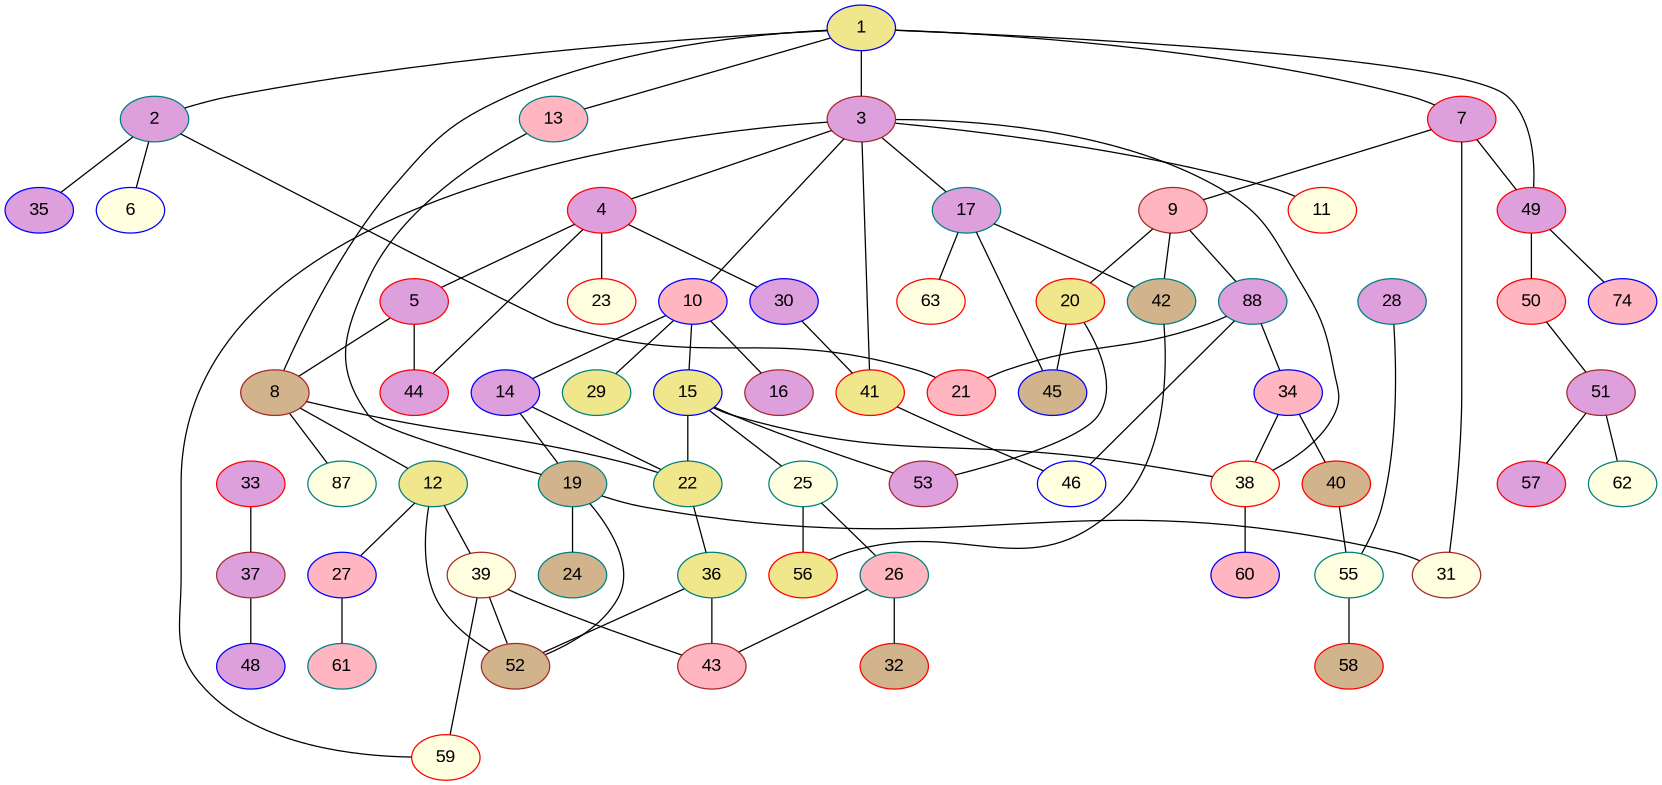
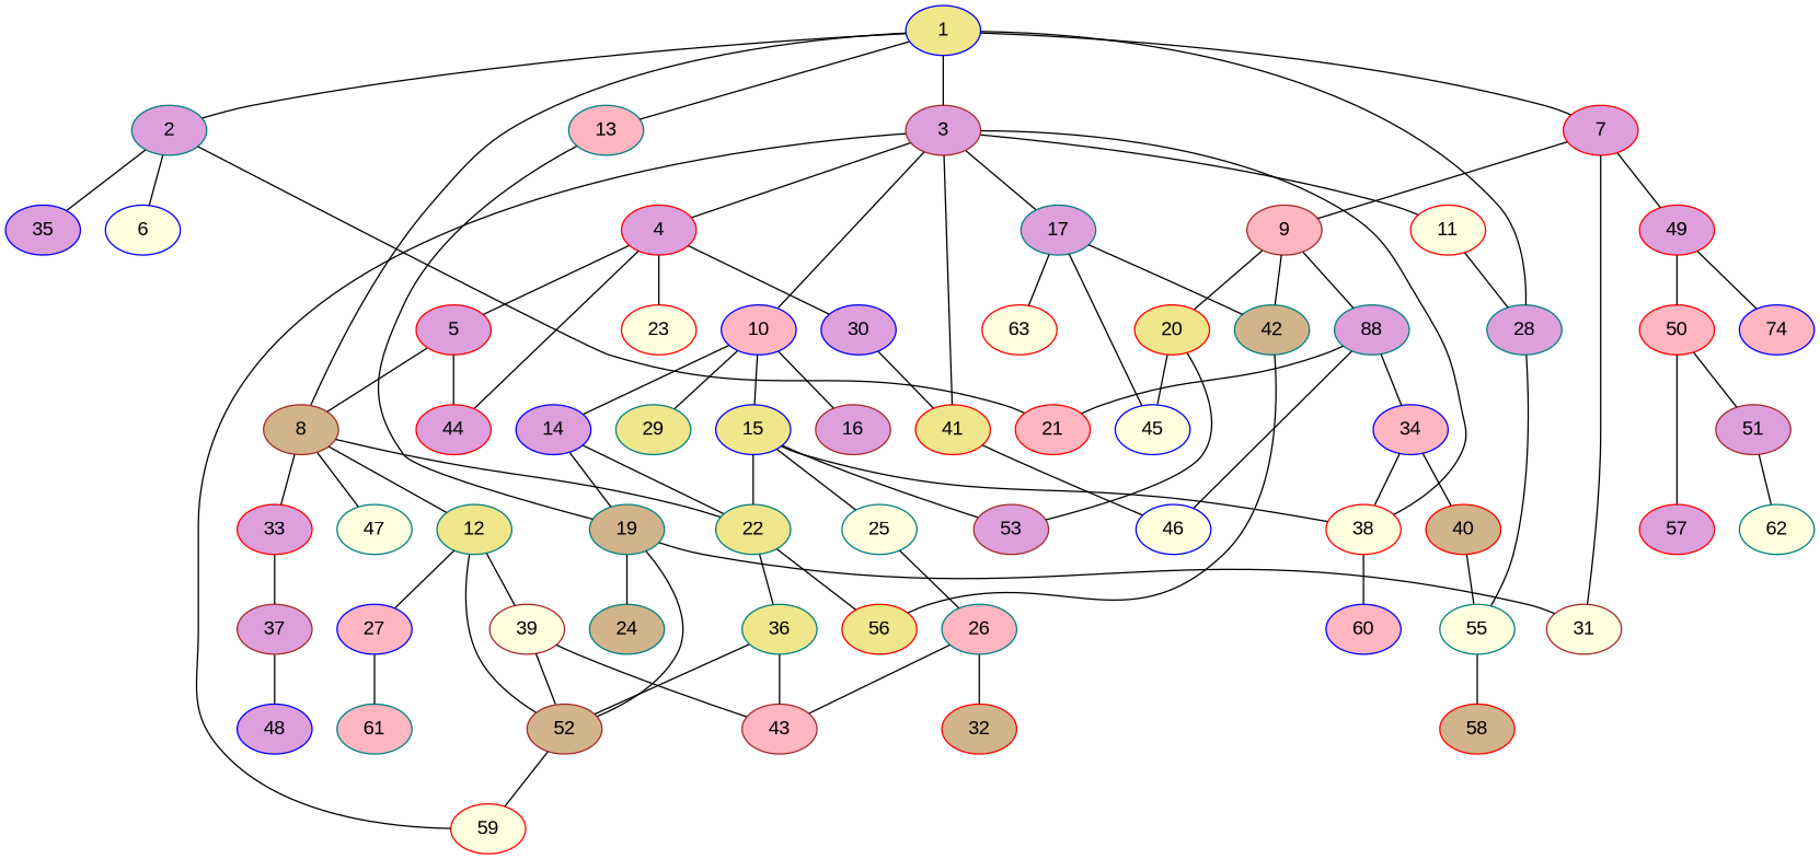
  graph {
    fontname="Liberation Sans"
    node [color=red fillcolor=plum fontname="Liberation Sans" style=filled]
    edge [fontname="Liberation Sans"]
    1 [color=blue fillcolor=khaki]
    2 [color=teal]
    3 [color=brown]
    7
    8 [color=brown fillcolor=tan]
    13 [color=teal fillcolor=lightpink]
    28 [color=teal]
    6 [color=blue fillcolor=lightyellow]
    21 [fillcolor=lightpink]
    35 [color=blue]
    4
    10 [color=blue fillcolor=lightpink]
    11 [fillcolor=lightyellow]
    17 [color=teal]
    38 [fillcolor=lightyellow]
    41 [fillcolor=khaki]
    59 [fillcolor=lightyellow]
    9 [color=brown fillcolor=lightpink]
    31 [color=brown fillcolor=lightyellow]
    49
    12 [color=teal fillcolor=khaki]
    22 [color=teal fillcolor=khaki]
    33
-   47 [color=teal fillcolor=lightyellow label=87]
+   47 [color=teal fillcolor=lightyellow]
    19 [color=teal fillcolor=tan]
    55 [color=teal fillcolor=lightyellow]
    5
    23 [fillcolor=lightyellow]
    30 [color=blue]
    44
    14 [color=blue]
    15 [color=blue fillcolor=khaki]
    16 [color=brown]
    29 [color=teal fillcolor=khaki]
    42 [color=teal fillcolor=tan]
-   45 [color=blue fillcolor=tan]
+   45 [color=blue fillcolor=lightyellow]
    63 [fillcolor=lightyellow]
    60 [color=blue fillcolor=lightpink]
    46 [color=blue fillcolor=lightyellow]
    n40 [color=teal label=88]
    20 [fillcolor=khaki]
    50 [fillcolor=lightpink]
    n43 [color=blue fillcolor=lightpink label=74]
    27 [color=blue fillcolor=lightpink]
    39 [color=brown fillcolor=lightyellow]
    52 [color=brown fillcolor=tan]
    36 [color=teal fillcolor=khaki]
    56 [fillcolor=khaki]
    37 [color=brown]
    34 [color=blue fillcolor=lightpink]
    53 [color=brown]
    25 [color=teal fillcolor=lightyellow]
    61 [color=teal fillcolor=lightpink]
    43 [color=brown fillcolor=lightpink]
    24 [color=teal fillcolor=tan]
    26 [color=teal fillcolor=lightpink]
    40 [fillcolor=tan]
    32 [fillcolor=tan]
    58 [fillcolor=tan]
    48 [color=blue]
    51 [color=brown]
    57
    62 [color=teal fillcolor=lightyellow]
    1 -- 2
    1 -- 3
    1 -- 7
    1 -- 8
    1 -- 13
-   1 -- 49
+   1 -- 28
    2 -- 6
    2 -- 21
    2 -- 35
    3 -- 4
    3 -- 10
    3 -- 11
    3 -- 17
    3 -- 38
    3 -- 41
    3 -- 59
    7 -- 9
    7 -- 31
    7 -- 49
    8 -- 12
    8 -- 22
+   8 -- 33
    8 -- 47
    13 -- 19
    28 -- 55
    4 -- 5
    4 -- 23
    4 -- 30
    4 -- 44
    10 -- 14
    10 -- 15
    10 -- 16
    10 -- 29
+   11 -- 28
    17 -- 42
    17 -- 45
    17 -- 63
    38 -- 60
    41 -- 46
    9 -- 42
    9 -- n40
    9 -- 20
    49 -- 50
    49 -- n43
    12 -- 27
    12 -- 39
    12 -- 52
    22 -- 36
-   25 -- 56
+   22 -- 56
    33 -- 37
    19 -- 31
    19 -- 52
    19 -- 24
    55 -- 58
    5 -- 8
    5 -- 44
    30 -- 41
    14 -- 22
    14 -- 19
    15 -- 38
    15 -- 22
    15 -- 53
    15 -- 25
    42 -- 56
    n40 -- 21
    n40 -- 46
    n40 -- 34
    20 -- 45
    20 -- 53
    50 -- 51
    27 -- 61
    39 -- 52
    39 -- 43
-   39 -- 59
+   52 -- 59
    36 -- 52
    36 -- 43
    37 -- 48
    34 -- 38
    34 -- 40
    25 -- 26
    26 -- 43
    26 -- 32
    40 -- 55
-   51 -- 57
+   50 -- 57
    51 -- 62
  }
